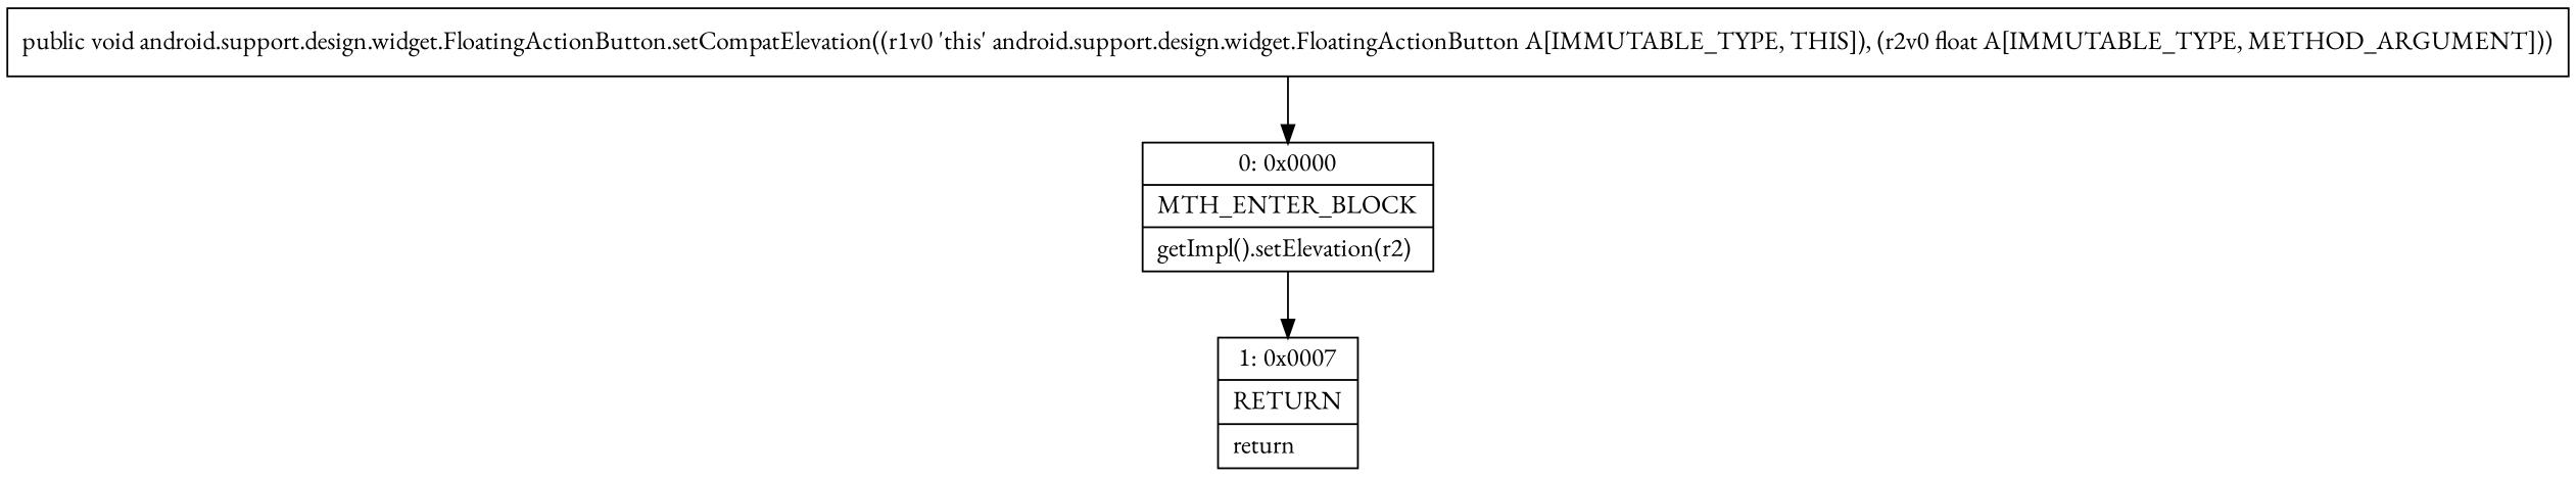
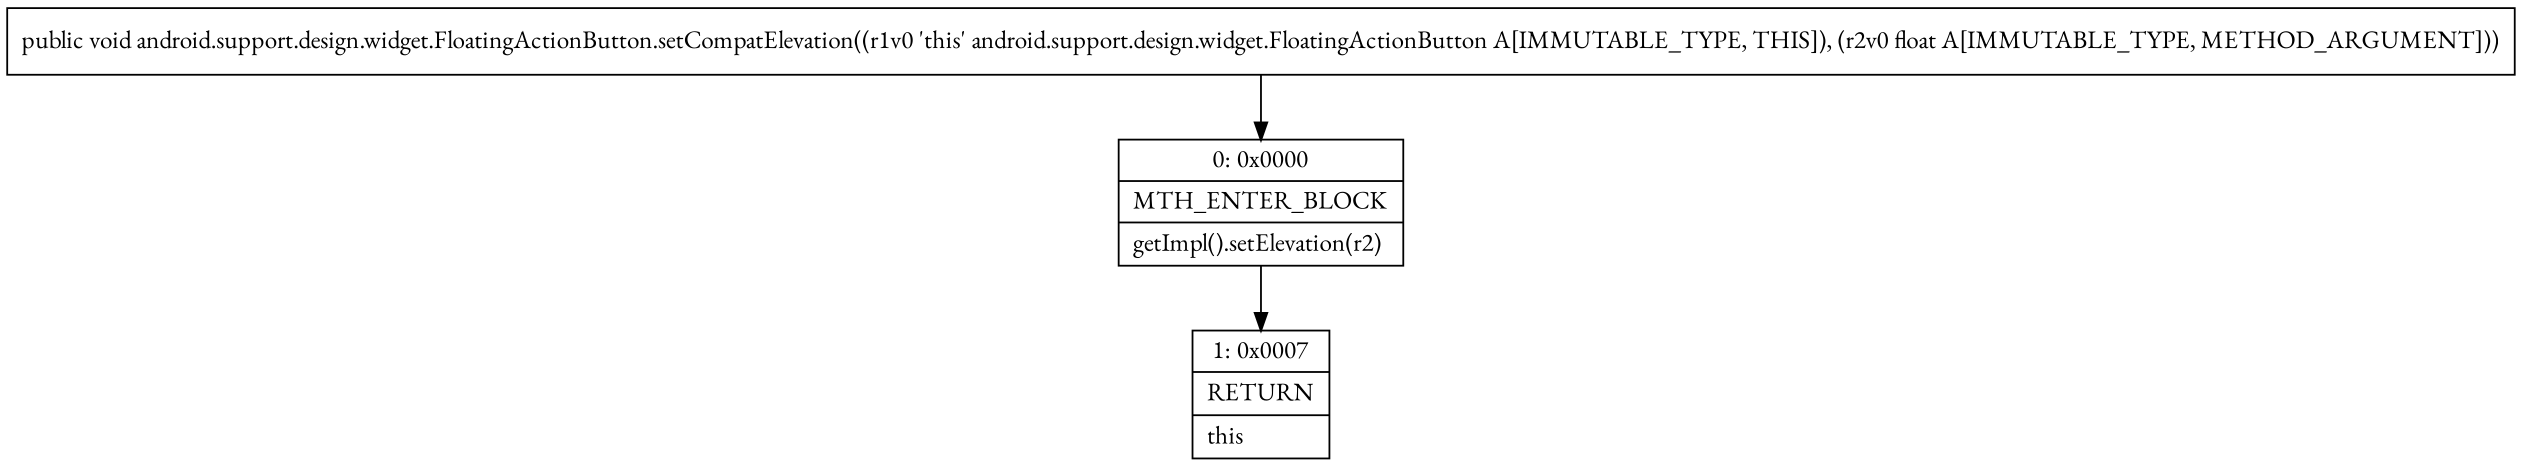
  digraph {
    fontname="EB Garamond"
    node [shape=record fontname="EB Garamond"]
    edge [fontname="EB Garamond"]
    n1 [label="{0\:\ 0x0000|MTH_ENTER_BLOCK\l|getImpl().setElevation(r2)\l}"]
-   n2 [label="{1\:\ 0x0007|RETURN\l|return\l}"]
+   n2 [label="{1\:\ 0x0007|RETURN\l|this\l}"]
    n3 [label="{public void android.support.design.widget.FloatingActionButton.setCompatElevation((r1v0 'this' android.support.design.widget.FloatingActionButton A[IMMUTABLE_TYPE, THIS]), (r2v0 float A[IMMUTABLE_TYPE, METHOD_ARGUMENT])) }"]
    n1 -> n2
    n3 -> n1
  }
